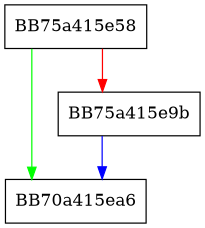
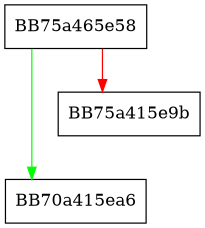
  digraph {
    splines=ortho
    node [shape=box]
    n1 [label=BB70a415ea6]
-   BB75a415e58
+   BB75a415e58 [label=BB75a465e58]
    BB75a415e9b
    BB75a415e58 -> n1 [color=green]
    BB75a415e58 -> BB75a415e9b [color=red]
-   BB75a415e9b -> n1 [color=blue]
  }
